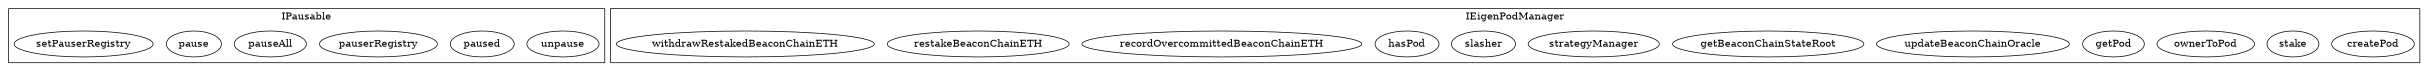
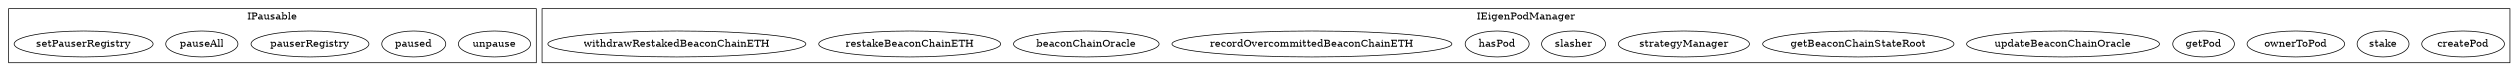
  strict digraph {
    n1 [label=unpause]
    n2 [label=paused]
    n3 [label=pauserRegistry]
    n4 [label=pauseAll]
-   n5 [label=pause]
    n6 [label=setPauserRegistry]
    n7 [label=createPod]
    n8 [label=stake]
    n9 [label=ownerToPod]
    n10 [label=getPod]
    n11 [label=updateBeaconChainOracle]
    n12 [label=getBeaconChainStateRoot]
    n13 [label=strategyManager]
    n14 [label=slasher]
    n15 [label=hasPod]
    n16 [label=recordOvercommittedBeaconChainETH]
+   n17 [label=beaconChainOracle]
    n18 [label=restakeBeaconChainETH]
    n19 [label=withdrawRestakedBeaconChainETH]
    subgraph cluster_1 {
      label=IPausable
      n1
      n2
      n3
      n4
-     n5
      n6
    }
    subgraph cluster_2 {
      label=IEigenPodManager
      n7
      n8
      n9
      n10
      n11
      n12
      n13
      n14
      n15
      n16
+     n17
      n18
      n19
    }
    subgraph cluster_3 {
      label="[Solidity]"
    }
  }
